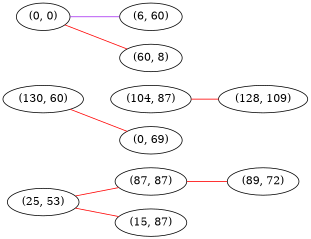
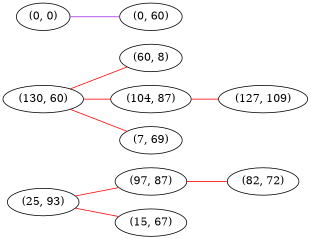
  graph {
    rankdir=LR
    edge [color=red weight=1]
-   "(25, 93)" [label="(25, 53)"]
-   "(97, 87)" [label="(87, 87)"]
-   "(15, 67)" [label="(15, 87)"]
-   "(82, 72)" [label="(89, 72)"]
+   "(25, 93)"
+   "(97, 87)"
+   "(15, 67)"
+   "(82, 72)"
    "(0, 0)"
-   "(6, 60)"
+   "(6, 60)" [label="(0, 60)"]
    "(130, 60)"
    "(104, 87)"
    "(60, 8)"
-   "(7, 69)" [label="(0, 69)"]
-   "(127, 109)" [label="(128, 109)"]
+   "(7, 69)"
+   "(127, 109)"
    "(25, 93)" -- "(97, 87)"
    "(25, 93)" -- "(15, 67)"
    "(97, 87)" -- "(82, 72)"
    "(0, 0)" -- "(6, 60)" [color=purple weight=4]
-   "(0, 0)" -- "(60, 8)"
+   "(130, 60)" -- "(104, 87)"
+   "(130, 60)" -- "(60, 8)"
    "(130, 60)" -- "(7, 69)"
    "(104, 87)" -- "(127, 109)"
  }
